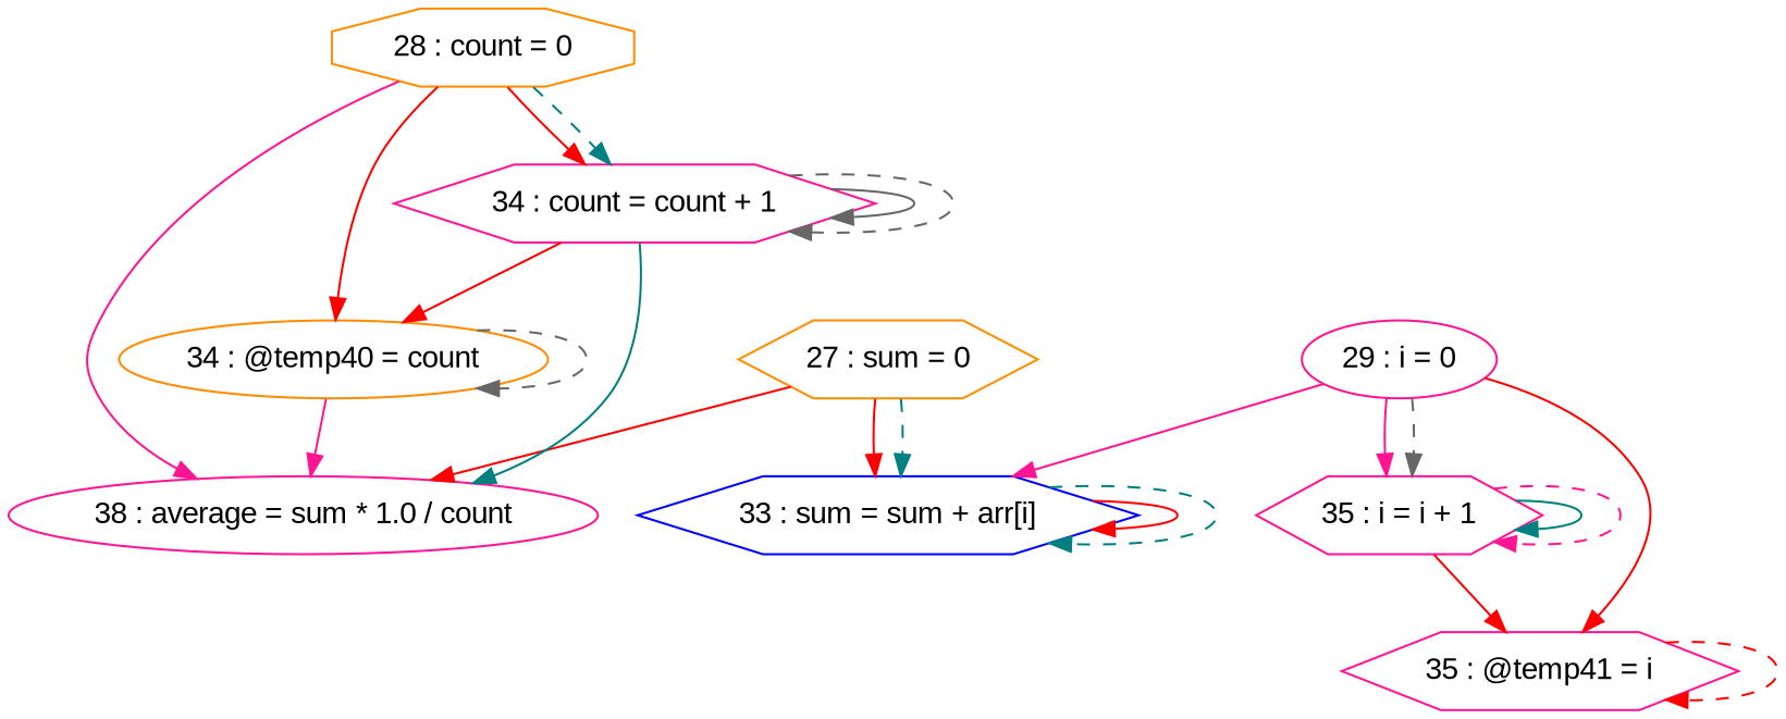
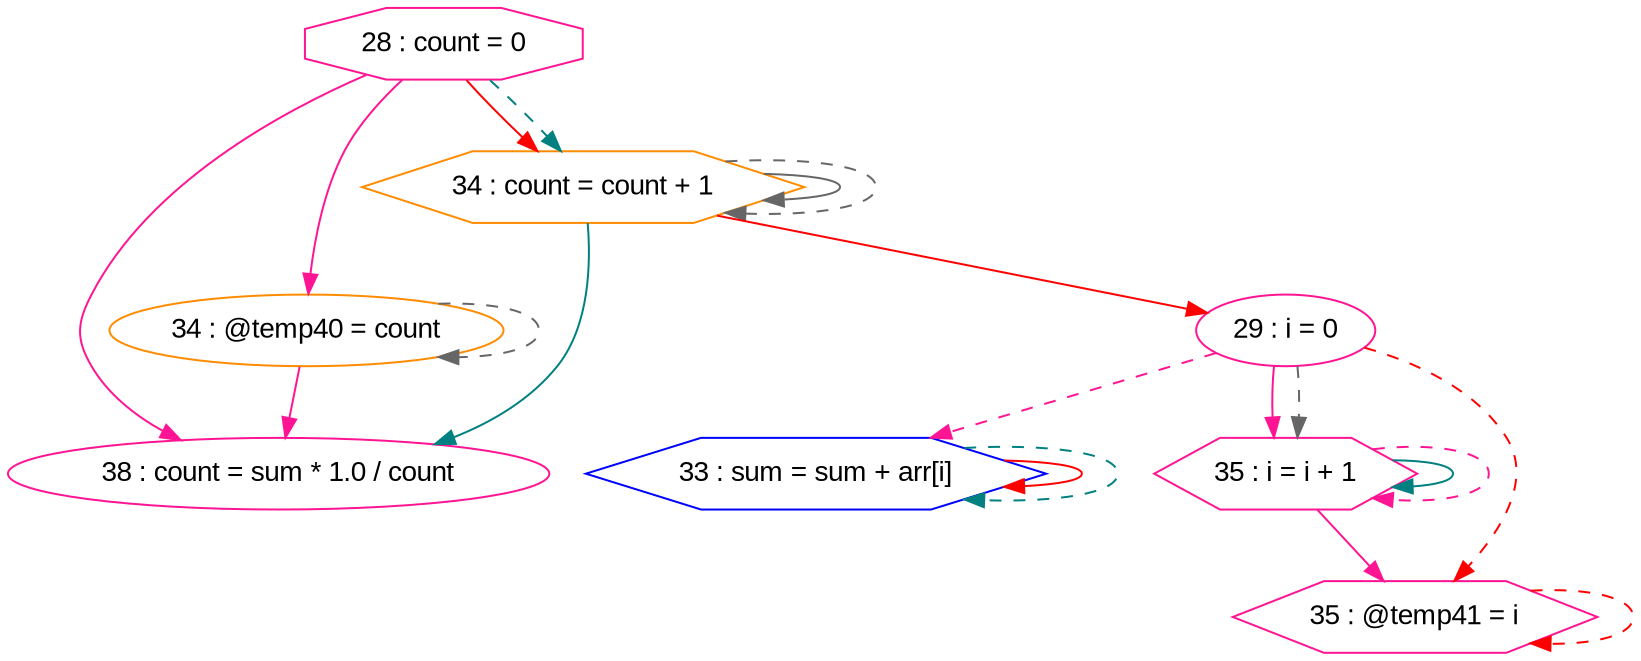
  digraph {
    fontname="Liberation Sans"
    node [color=deeppink fontname="Liberation Sans" shape=hexagon]
    edge [color=red fontname="Liberation Sans"]
-   "27 : sum = 0" [color=darkorange]
    "33 : sum = sum + arr[i]" [color=blue]
-   "38 : average = sum * 1.0 / count" [shape=ellipse]
-   "28 : count = 0" [color=darkorange shape=octagon]
-   "34 : count = count + 1"
+   "38 : average = sum * 1.0 / count" [shape=ellipse label="38 : count = sum * 1.0 / count"]
+   "28 : count = 0" [shape=octagon]
+   "34 : count = count + 1" [color=darkorange]
    "34 : @temp40 = count" [color=darkorange shape=ellipse]
    "29 : i = 0" [shape=ellipse]
    "35 : i = i + 1"
    "35 : @temp41 = i"
-   "27 : sum = 0" -> "33 : sum = sum + arr[i]"
-   "27 : sum = 0" -> "33 : sum = sum + arr[i]" [color=teal style=dashed]
-   "27 : sum = 0" -> "38 : average = sum * 1.0 / count"
    "33 : sum = sum + arr[i]" -> "33 : sum = sum + arr[i]"
    "33 : sum = sum + arr[i]" -> "33 : sum = sum + arr[i]" [color=teal style=dashed]
    "28 : count = 0" -> "38 : average = sum * 1.0 / count" [color=deeppink]
    "28 : count = 0" -> "34 : count = count + 1"
    "28 : count = 0" -> "34 : count = count + 1" [color=teal style=dashed]
-   "28 : count = 0" -> "34 : @temp40 = count"
+   "28 : count = 0" -> "34 : @temp40 = count" [color=deeppink]
    "34 : count = count + 1" -> "38 : average = sum * 1.0 / count" [color=teal]
    "34 : count = count + 1" -> "34 : count = count + 1" [color=gray40]
    "34 : count = count + 1" -> "34 : count = count + 1" [color=gray40 style=dashed]
-   "34 : count = count + 1" -> "34 : @temp40 = count"
+   "34 : count = count + 1" -> "29 : i = 0"
    "34 : @temp40 = count" -> "38 : average = sum * 1.0 / count" [color=deeppink]
    "34 : @temp40 = count" -> "34 : @temp40 = count" [color=gray40 style=dashed]
-   "29 : i = 0" -> "33 : sum = sum + arr[i]" [color=deeppink]
+   "29 : i = 0" -> "33 : sum = sum + arr[i]" [color=deeppink style=dashed]
    "29 : i = 0" -> "35 : i = i + 1" [color=deeppink]
    "29 : i = 0" -> "35 : i = i + 1" [color=gray40 style=dashed]
-   "29 : i = 0" -> "35 : @temp41 = i"
+   "29 : i = 0" -> "35 : @temp41 = i" [style=dashed]
    "35 : i = i + 1" -> "35 : i = i + 1" [color=teal]
    "35 : i = i + 1" -> "35 : i = i + 1" [color=deeppink style=dashed]
-   "35 : i = i + 1" -> "35 : @temp41 = i"
+   "35 : i = i + 1" -> "35 : @temp41 = i" [color=deeppink]
    "35 : @temp41 = i" -> "35 : @temp41 = i" [style=dashed]
  }
